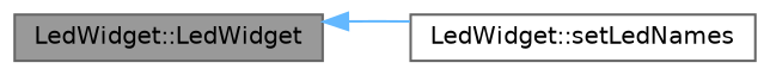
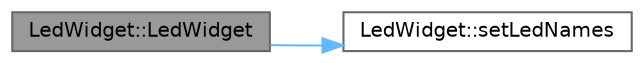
  digraph {
    rankdir=LR
    node [fontname=Helvetica fontsize=10 shape=box style=filled]
    n1 [color=gray40 fillcolor=grey60 fontcolor=black height=0.2 label="LedWidget::LedWidget" width=0.4]
    n2 [color=grey40 fillcolor=white height=0.2 label="LedWidget::setLedNames" width=0.4]
-   n2 -> n1 [color=steelblue1 fontname=Helvetica fontsize=10 labelfontname=Helvetica labelfontsize=10 style=solid]
+   n1 -> n2 [color=steelblue1 fontname=Helvetica fontsize=10 labelfontname=Helvetica labelfontsize=10 style=solid]
  }
